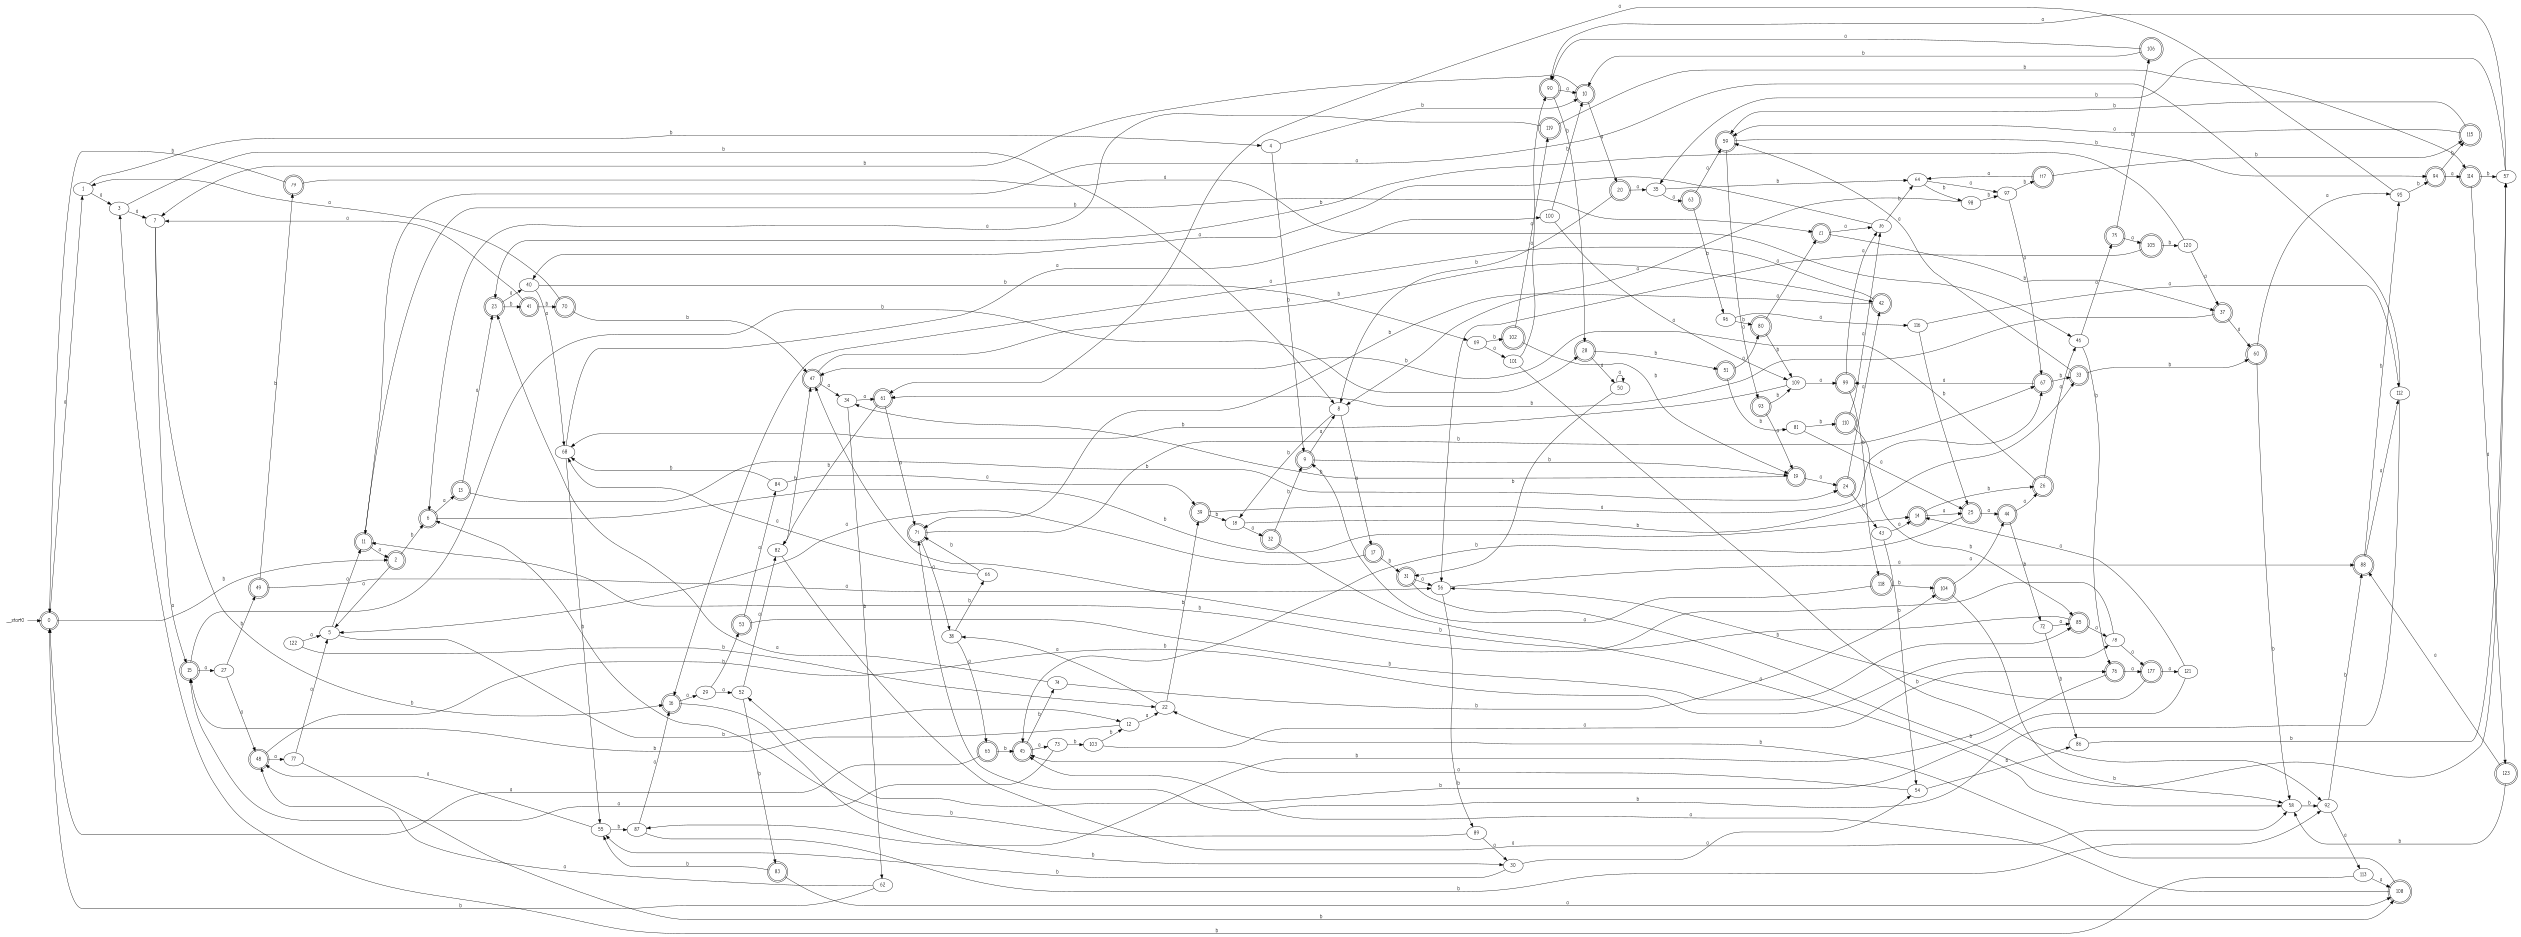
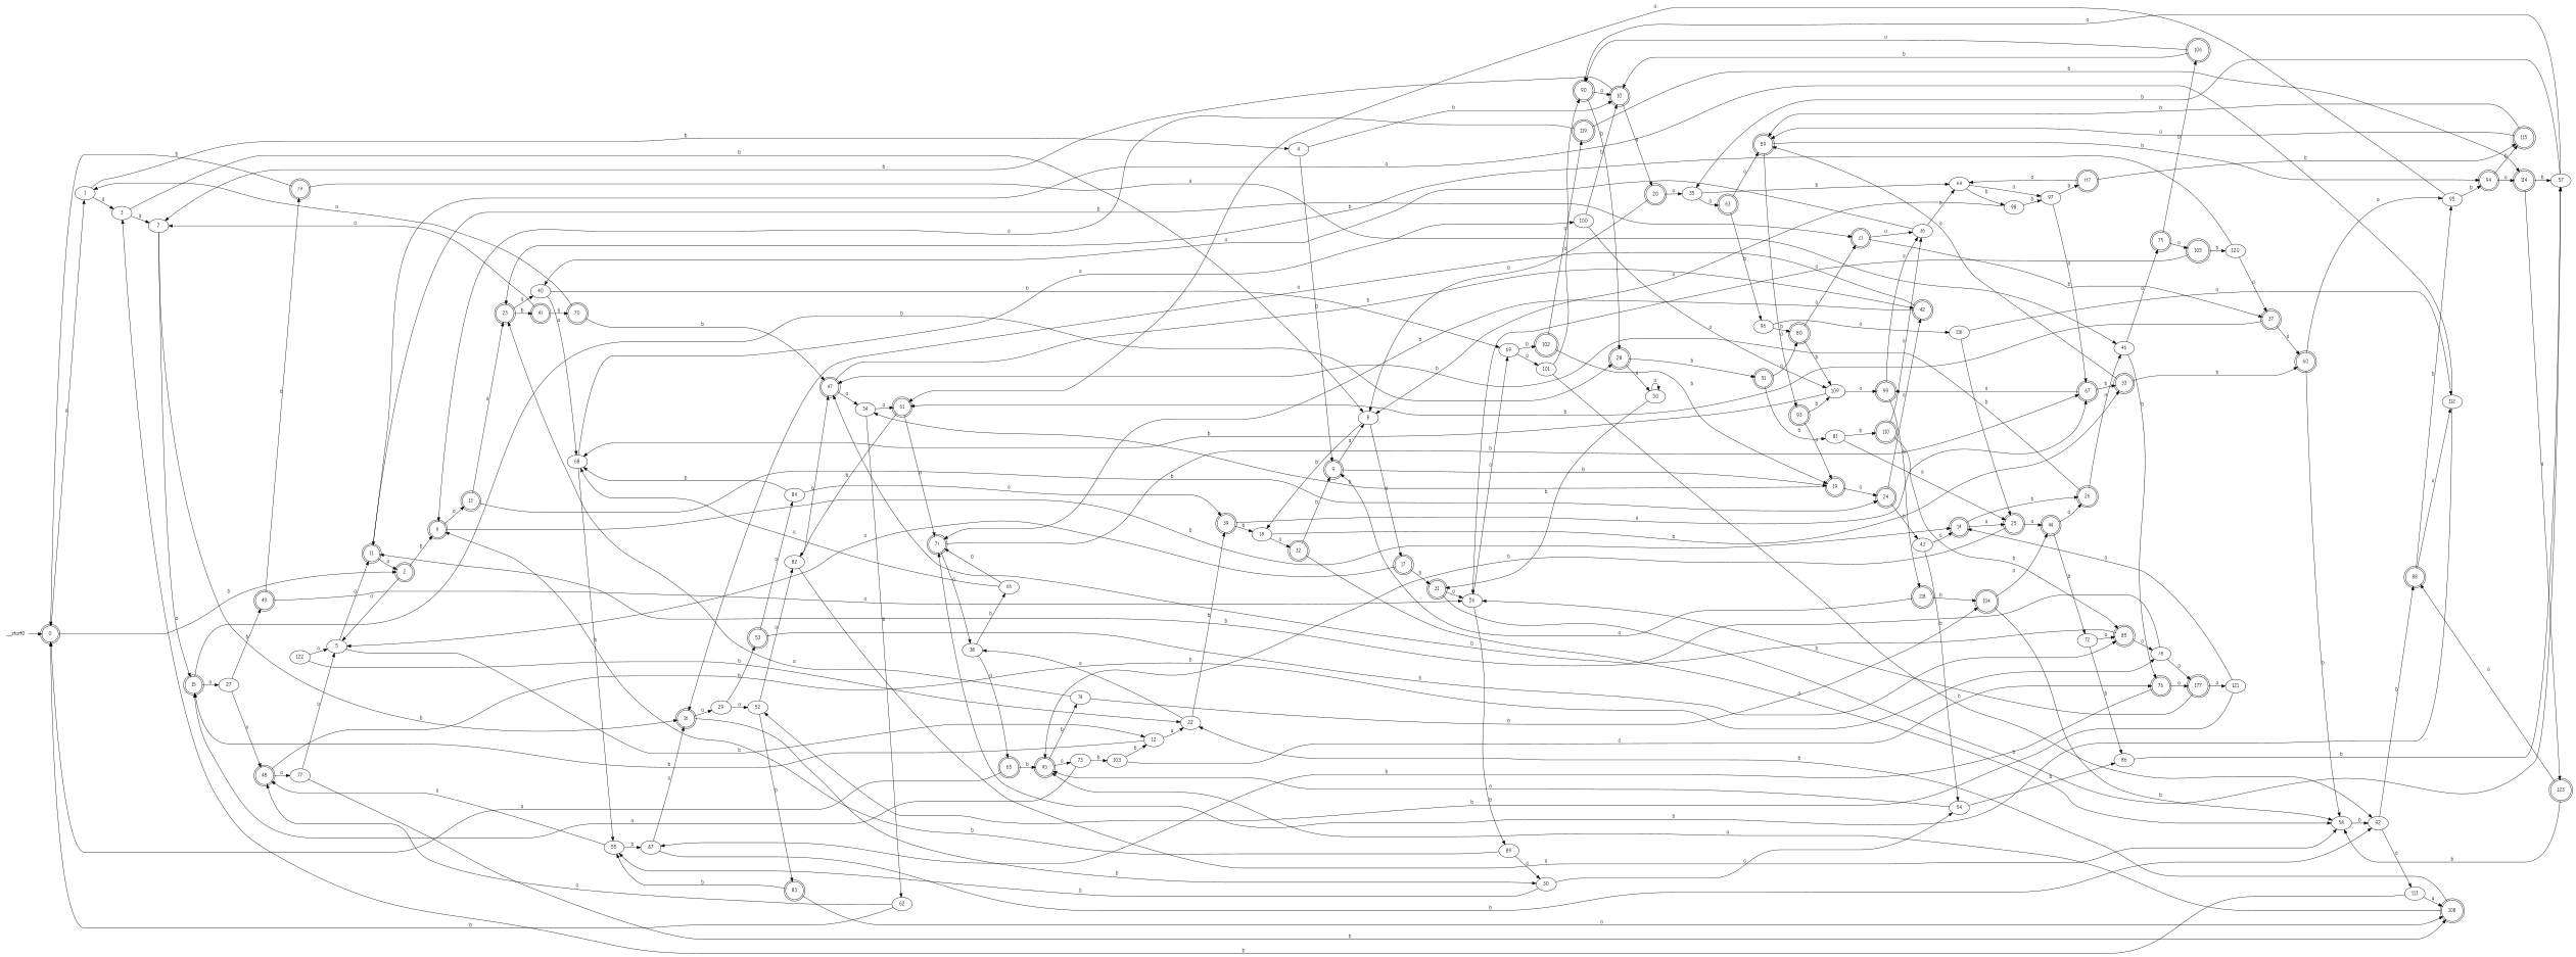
  digraph {
    fontname="Comic Neue"
    rankdir=LR
    node [fontname="Comic Neue" shape=doublecircle]
    edge [fontname="Comic Neue"]
    __start0 [shape=none]
    0
    1 [shape=""]
    2
    3 [shape=""]
    4 [shape=""]
    5 [shape=""]
    6
    7 [shape=""]
    8 [shape=""]
    9
    10
    11
    12 [shape=""]
    13
    14
    15
    16
    17
    18 [shape=""]
    19
    20
    21
    22 [shape=""]
    23
    24
    25
    26
    27 [shape=""]
    28
    29 [shape=""]
    30 [shape=""]
    31
    32
    33
    34 [shape=""]
    35 [shape=""]
    36 [shape=""]
    37
    38 [shape=""]
    39
    40 [shape=""]
    41
    42
    43 [shape=""]
    44
    45
    46 [shape=""]
    47
    48
    49
    50 [shape=""]
    51
    52 [shape=""]
    53
    54 [shape=""]
    55 [shape=""]
    56 [shape=""]
    57 [shape=""]
    58 [shape=""]
    59
    60
    61
    62 [shape=""]
    63
    64 [shape=""]
    65
    66 [shape=""]
    67
    68 [shape=""]
    69 [shape=""]
    70
    71
    72 [shape=""]
    73 [shape=""]
    74 [shape=""]
    75
    76
    77 [shape=""]
    78 [shape=""]
    79
    80
    81 [shape=""]
    82 [shape=""]
    83
    84 [shape=""]
    85
    86 [shape=""]
    87 [shape=""]
    88
    89 [shape=""]
    90
    92 [shape=""]
    93
    94
    95 [shape=""]
    96 [shape=""]
    97 [shape=""]
    98 [shape=""]
    99
    100 [shape=""]
    101 [shape=""]
    102
    103 [shape=""]
    104
    105
    106
    n108 [label=177]
    108
    109 [shape=""]
    110
    112 [shape=""]
    113 [shape=""]
    114
    115
    116 [shape=""]
    117
    118
    119
    120 [shape=""]
    121 [shape=""]
    123
    122 [shape=""]
    __start0 -> 0
    0 -> 1 [label=a]
    0 -> 2 [label=b]
    1 -> 3 [label=a]
    1 -> 4 [label=b]
    2 -> 5 [label=a]
    2 -> 6 [label=b]
    3 -> 7 [label=a]
    3 -> 8 [label=b]
    4 -> 9 [label=b]
    4 -> 10 [label=b]
    5 -> 11 [label=a]
    5 -> 12 [label=b]
    6 -> 13 [label=a]
    6 -> 14 [label=b]
    7 -> 15 [label=a]
    7 -> 16 [label=b]
    8 -> 17 [label=a]
    8 -> 18 [label=b]
    9 -> 8 [label=a]
    9 -> 19 [label=b]
    10 -> 7 [label=b]
    10 -> 20 [label=a]
    11 -> 2 [label=a]
    11 -> 21 [label=b]
    12 -> 15 [label=b]
    12 -> 22 [label=a]
    13 -> 23 [label=a]
    13 -> 24 [label=b]
    14 -> 25 [label=a]
    14 -> 26 [label=b]
    15 -> 27 [label=a]
    15 -> 28 [label=b]
    16 -> 29 [label=a]
    16 -> 30 [label=b]
    17 -> 5 [label=a]
    17 -> 31 [label=b]
    18 -> 32 [label=a]
    18 -> 33 [label=b]
    19 -> 24 [label=a]
    19 -> 34 [label=b]
    20 -> 8 [label=b]
    20 -> 35 [label=a]
    21 -> 36 [label=a]
    21 -> 37 [label=b]
    22 -> 38 [label=a]
    22 -> 39 [label=b]
    23 -> 40 [label=a]
    23 -> 41 [label=b]
    24 -> 42 [label=a]
    24 -> 43 [label=b]
    25 -> 44 [label=a]
    25 -> 45 [label=b]
    26 -> 46 [label=a]
    26 -> 47 [label=b]
    27 -> 48 [label=a]
    27 -> 49 [label=b]
    28 -> 50 [label=a]
    28 -> 51 [label=b]
    29 -> 52 [label=a]
    29 -> 53 [label=b]
    30 -> 54 [label=a]
    30 -> 55 [label=b]
    31 -> 56 [label=a]
    31 -> 57 [label=b]
    32 -> 9 [label=b]
    32 -> 58 [label=a]
    33 -> 59 [label=a]
    33 -> 60 [label=b]
    34 -> 61 [label=a]
    34 -> 62 [label=b]
    35 -> 63 [label=a]
    35 -> 64 [label=b]
    36 -> 40 [label=a]
    36 -> 64 [label=b]
    37 -> 60 [label=a]
    37 -> 61 [label=b]
    38 -> 65 [label=a]
    38 -> 66 [label=b]
    39 -> 18 [label=b]
    39 -> 67 [label=a]
    40 -> 68 [label=a]
    40 -> 69 [label=b]
    41 -> 7 [label=a]
    41 -> 70 [label=b]
    42 -> 16 [label=a]
    42 -> 71 [label=b]
    43 -> 14 [label=a]
    43 -> 54 [label=b]
    44 -> 26 [label=a]
    44 -> 72 [label=b]
    45 -> 73 [label=a]
    45 -> 74 [label=b]
    46 -> 75 [label=a]
    46 -> 76 [label=b]
    47 -> 34 [label=a]
    47 -> 42 [label=b]
    48 -> 77 [label=a]
    48 -> 78 [label=b]
    49 -> 56 [label=a]
    49 -> 79 [label=b]
    50 -> 31 [label=b]
    50 -> 50 [label=a]
    51 -> 80 [label=a]
    51 -> 81 [label=b]
    52 -> 82 [label=a]
    52 -> 83 [label=b]
    53 -> 84 [label=a]
    53 -> 85 [label=b]
    54 -> 45 [label=a]
    54 -> 86 [label=b]
    55 -> 48 [label=a]
    55 -> 87 [label=b]
-   56 -> 88 [label=a]
+   56 -> 69 [label=a]
    56 -> 89 [label=b]
    57 -> 35 [label=b]
    57 -> 90 [label=a]
    58 -> 92 [label=b]
    59 -> 93 [label=a]
    59 -> 94 [label=b]
    60 -> 58 [label=b]
    60 -> 95 [label=a]
    61 -> 71 [label=a]
    61 -> 82 [label=b]
    62 -> 0 [label=b]
    62 -> 48 [label=a]
    63 -> 59 [label=a]
    63 -> 96 [label=b]
    64 -> 97 [label=a]
    64 -> 98 [label=b]
    65 -> 0 [label=a]
    65 -> 45 [label=b]
    66 -> 68 [label=a]
    66 -> 71 [label=b]
    67 -> 33 [label=b]
    67 -> 99 [label=a]
    68 -> 55 [label=b]
    68 -> 100 [label=a]
    69 -> 101 [label=a]
    69 -> 102 [label=b]
    70 -> 1 [label=a]
    70 -> 47 [label=b]
    71 -> 38 [label=a]
    71 -> 67 [label=b]
    72 -> 85 [label=a]
    72 -> 86 [label=b]
    73 -> 15 [label=a]
    73 -> 103 [label=b]
    74 -> 23 [label=a]
    74 -> 104 [label=b]
    75 -> 105 [label=a]
    75 -> 106 [label=b]
    76 -> 87 [label=b]
    76 -> n108 [label=a]
    77 -> 5 [label=a]
    77 -> 108 [label=b]
    78 -> 47 [label=b]
    78 -> n108 [label=a]
    79 -> 0 [label=b]
    79 -> 46 [label=a]
    80 -> 21 [label=a]
    80 -> 109 [label=b]
    81 -> 25 [label=a]
    81 -> 110 [label=b]
    82 -> 47 [label=b]
    82 -> 58 [label=a]
    83 -> 55 [label=b]
    83 -> 108 [label=a]
    84 -> 39 [label=a]
    84 -> 68 [label=b]
    85 -> 11 [label=b]
    85 -> 78 [label=a]
    86 -> 57 [label=b]
    87 -> 16 [label=a]
    87 -> 92 [label=b]
    88 -> 95 [label=b]
    88 -> 112 [label=a]
    89 -> 6 [label=b]
    89 -> 30 [label=a]
    90 -> 10 [label=a]
    90 -> 28 [label=b]
    92 -> 88 [label=b]
    92 -> 113 [label=a]
    93 -> 19 [label=a]
    93 -> 109 [label=b]
    94 -> 114 [label=a]
    94 -> 115 [label=b]
    95 -> 61 [label=a]
    95 -> 94 [label=b]
    96 -> 80 [label=b]
    96 -> 116 [label=a]
    97 -> 67 [label=a]
    97 -> 117 [label=b]
    98 -> 8 [label=a]
    98 -> 97 [label=b]
    99 -> 36 [label=a]
    99 -> 118 [label=b]
    100 -> 10 [label=b]
    100 -> 109 [label=a]
    101 -> 90 [label=a]
    101 -> 92 [label=b]
    102 -> 19 [label=b]
    102 -> 119 [label=a]
    103 -> 12 [label=b]
    103 -> 76 [label=a]
    104 -> 44 [label=a]
    104 -> 58 [label=b]
    105 -> 56 [label=a]
    105 -> 120 [label=b]
    106 -> 10 [label=b]
    106 -> 90 [label=a]
    n108 -> 56 [label=b]
    n108 -> 121 [label=a]
    108 -> 22 [label=b]
    108 -> 45 [label=a]
    109 -> 68 [label=b]
    109 -> 99 [label=a]
    110 -> 36 [label=a]
    110 -> 85 [label=b]
    112 -> 11 [label=a]
    112 -> 71 [label=b]
    113 -> 3 [label=b]
    113 -> 108 [label=a]
    114 -> 57 [label=b]
    114 -> 123 [label=a]
    115 -> 59 [label=a]
    115 -> 59 [label=b]
    116 -> 25 [label=b]
    116 -> 112 [label=a]
    117 -> 64 [label=a]
    117 -> 115 [label=b]
    118 -> 9 [label=a]
    118 -> 104 [label=b]
    119 -> 6 [label=a]
    119 -> 114 [label=b]
    120 -> 23 [label=b]
    120 -> 37 [label=a]
    121 -> 14 [label=a]
    121 -> 52 [label=b]
    123 -> 58 [label=b]
    123 -> 88 [label=a]
    122 -> 5 [label=a]
    122 -> 22 [label=b]
  }
